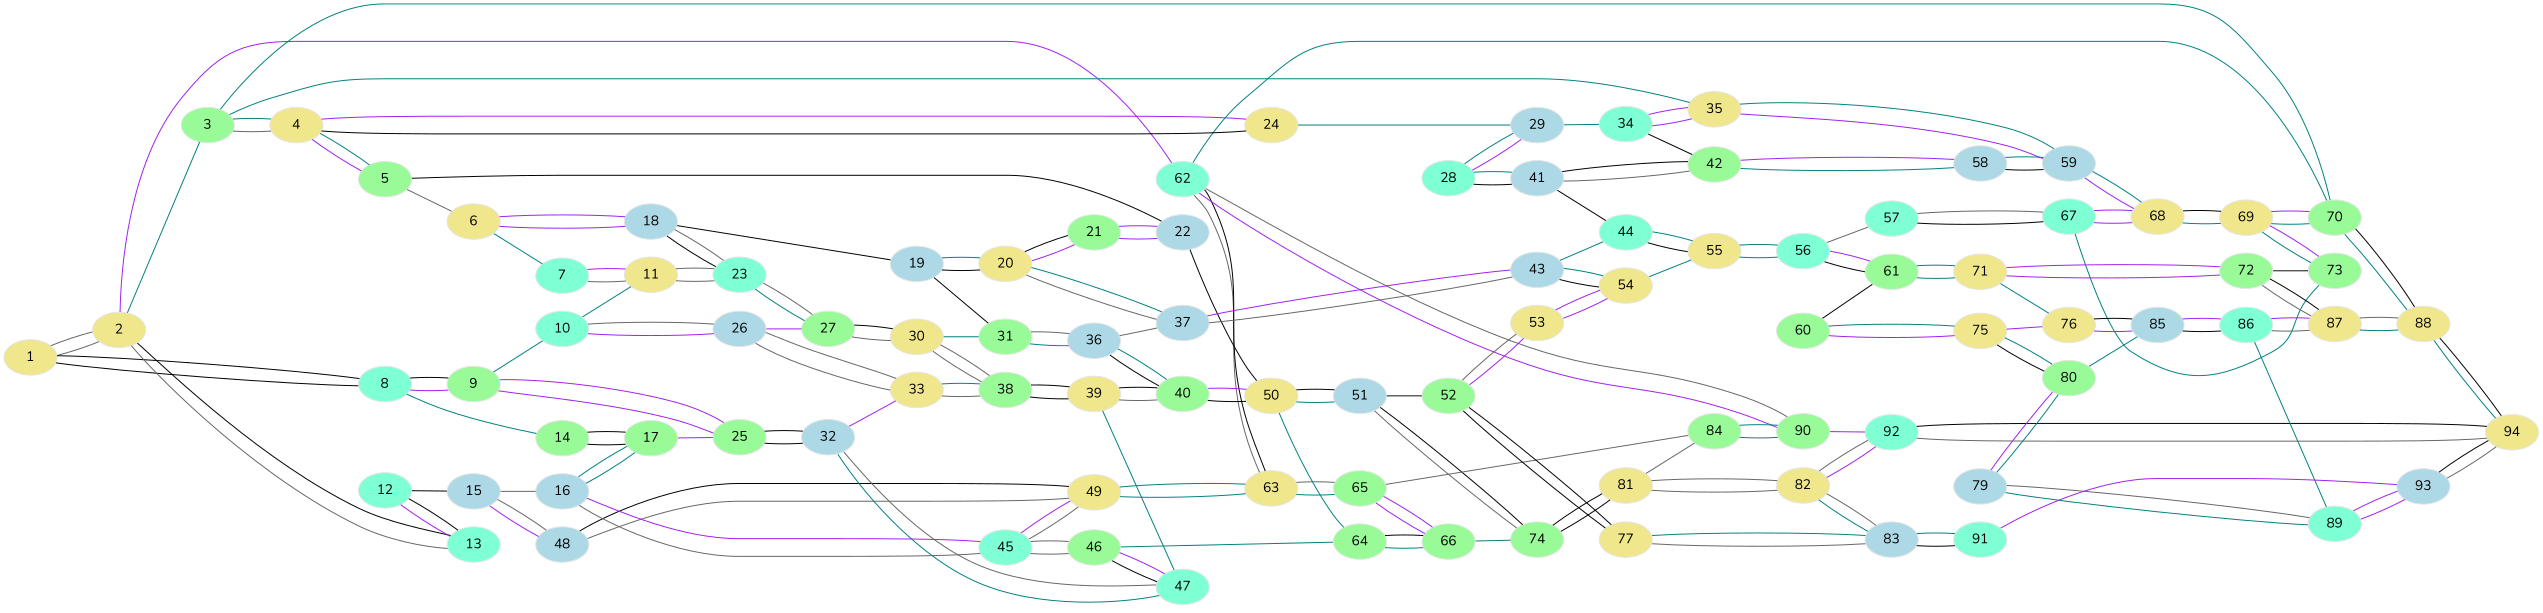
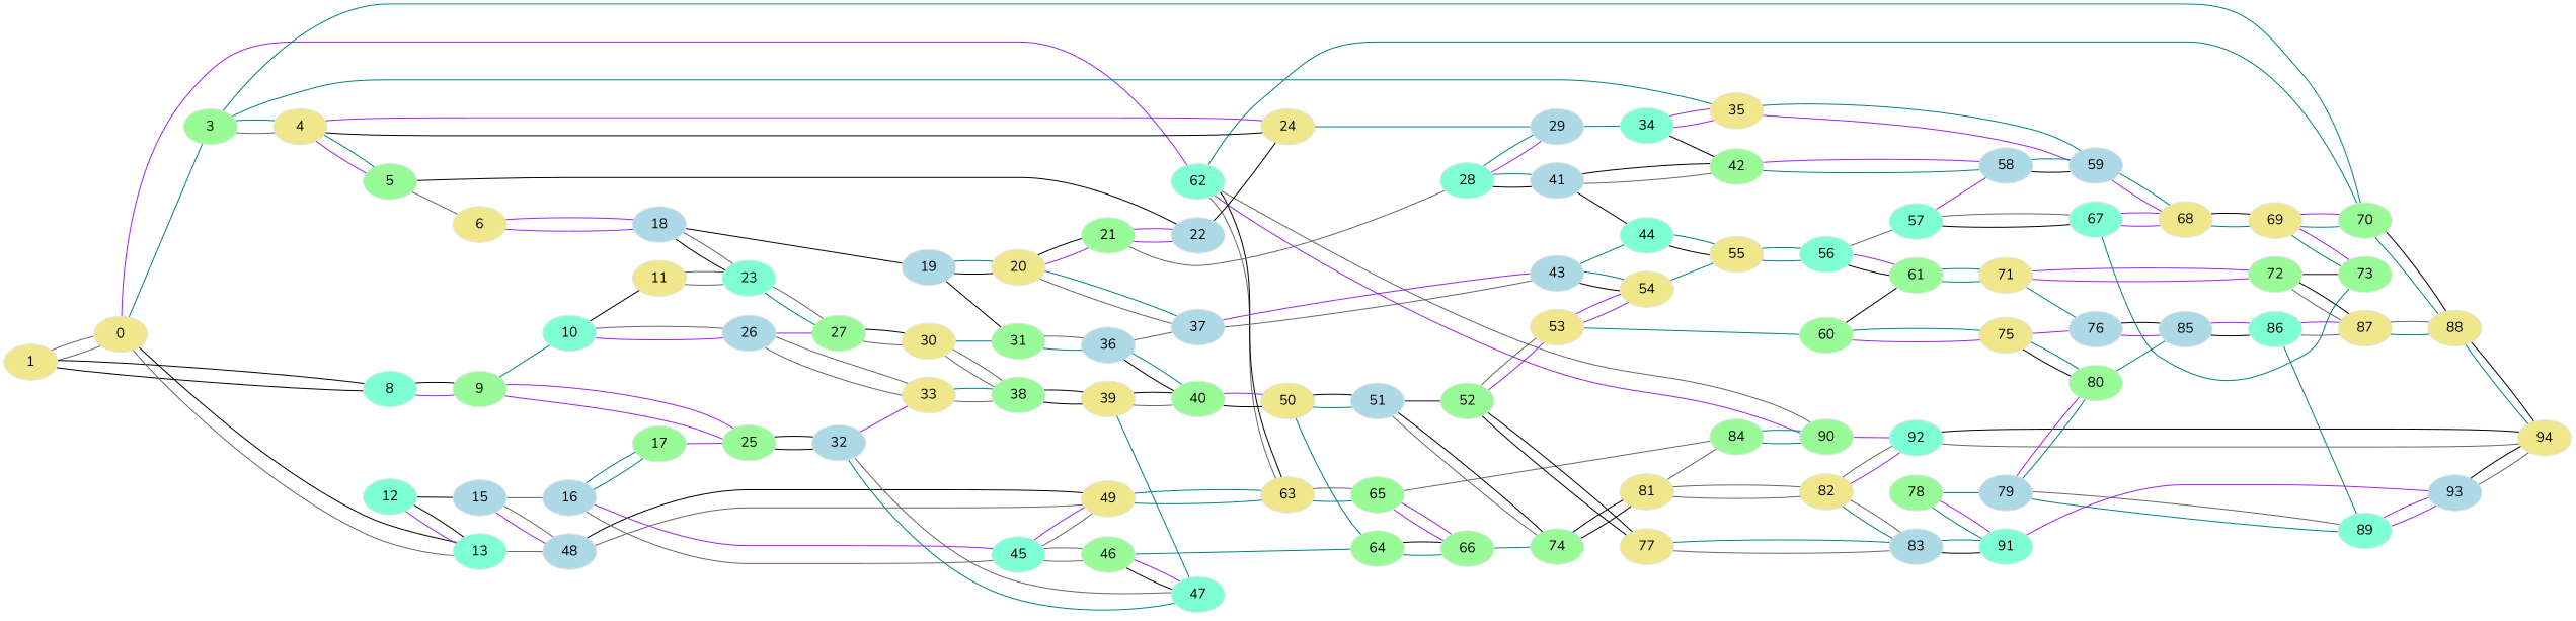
  graph {
    fontname=Nunito
    rankdir=LR
    node [color=gray90 fillcolor=khaki fontname=Nunito style=filled]
    edge [color=teal fontname=Nunito]
    1
-   2
+   2 [label=0]
    8 [fillcolor=aquamarine]
    3 [fillcolor=palegreen]
    13 [fillcolor=aquamarine]
    62 [fillcolor=aquamarine]
    9 [fillcolor=palegreen]
-   14 [fillcolor=palegreen]
    4
    35
    70 [fillcolor=palegreen]
    48 [fillcolor=lightblue]
    63
    90 [fillcolor=palegreen]
    5 [fillcolor=palegreen]
    24
    59 [fillcolor=lightblue]
    88
    6
    22 [fillcolor=lightblue]
    29 [fillcolor=lightblue]
-   7 [fillcolor=aquamarine]
    18 [fillcolor=lightblue]
    11
    23 [fillcolor=aquamarine]
    19 [fillcolor=lightblue]
    10 [fillcolor=aquamarine]
    25 [fillcolor=palegreen]
    17 [fillcolor=palegreen]
    26 [fillcolor=lightblue]
    32 [fillcolor=lightblue]
    27 [fillcolor=palegreen]
    33
    12 [fillcolor=aquamarine]
    15 [fillcolor=lightblue]
    16 [fillcolor=lightblue]
    49
    45 [fillcolor=aquamarine]
    46 [fillcolor=palegreen]
    20
    31 [fillcolor=palegreen]
    21 [fillcolor=palegreen]
    37 [fillcolor=lightblue]
    36 [fillcolor=lightblue]
    28 [fillcolor=aquamarine]
    43 [fillcolor=lightblue]
    41 [fillcolor=lightblue]
    30
    34 [fillcolor=aquamarine]
    47 [fillcolor=aquamarine]
    38 [fillcolor=palegreen]
    42 [fillcolor=palegreen]
    44 [fillcolor=aquamarine]
    39
    40 [fillcolor=palegreen]
    58 [fillcolor=lightblue]
    68
    50
    54
    64 [fillcolor=palegreen]
    51 [fillcolor=lightblue]
    55
    56 [fillcolor=aquamarine]
    66 [fillcolor=palegreen]
    65 [fillcolor=palegreen]
    52 [fillcolor=palegreen]
    74 [fillcolor=palegreen]
    53
    77
    81
    60 [fillcolor=palegreen]
    83 [fillcolor=lightblue]
    61 [fillcolor=palegreen]
    75
    57 [fillcolor=aquamarine]
    67 [fillcolor=aquamarine]
    71
    73 [fillcolor=palegreen]
    69
-   76
+   76 [fillcolor=lightblue]
    80 [fillcolor=palegreen]
    72 [fillcolor=palegreen]
    92 [fillcolor=aquamarine]
    84 [fillcolor=palegreen]
    94
    87
    85 [fillcolor=lightblue]
    82
    86 [fillcolor=aquamarine]
+   78 [fillcolor=palegreen]
    79 [fillcolor=lightblue]
    91 [fillcolor=aquamarine]
    89 [fillcolor=aquamarine]
    93 [fillcolor=lightblue]
    1 -- 2 [color=gray40]
    1 -- 2 [color=gray40]
    1 -- 8 [color=black]
    1 -- 8 [color=black]
    2 -- 3
    2 -- 13 [color=gray40]
    2 -- 13 [color=black]
    2 -- 62 [color=purple]
    8 -- 9 [color=purple]
    8 -- 9 [color=black]
-   8 -- 14
    3 -- 4 [color=gray40]
    3 -- 4
    3 -- 35
    3 -- 70
+   13 -- 48 [color=gray40]
    62 -- 70
    62 -- 63 [color=gray40]
    62 -- 63 [color=black]
    62 -- 90 [color=purple]
    62 -- 90 [color=gray40]
    9 -- 10
    9 -- 25 [color=purple]
    9 -- 25 [color=purple]
-   14 -- 17 [color=black]
-   14 -- 17 [color=black]
    4 -- 5 [color=purple]
    4 -- 5
    4 -- 24 [color=black]
    4 -- 24 [color=purple]
    35 -- 59 [color=purple]
    35 -- 59
    70 -- 88
    70 -- 88 [color=black]
    48 -- 49 [color=gray40]
    48 -- 49 [color=black]
    63 -- 65
    63 -- 65 [color=gray40]
    90 -- 92 [color=purple]
    5 -- 6 [color=gray40]
    5 -- 22 [color=black]
    24 -- 29
    59 -- 68 [color=purple]
    59 -- 68
    88 -- 94
    88 -- 94 [color=black]
-   6 -- 7
    6 -- 18 [color=purple]
    6 -- 18 [color=purple]
-   22 -- 50 [color=black]
+   22 -- 24 [color=black]
    29 -- 34
-   7 -- 11 [color=gray40]
-   7 -- 11 [color=purple]
    18 -- 23 [color=black]
    18 -- 23 [color=gray40]
    18 -- 19 [color=black]
    11 -- 23 [color=gray40]
    11 -- 23 [color=gray40]
    23 -- 27
    23 -- 27 [color=gray40]
    19 -- 20 [color=black]
    19 -- 20
    19 -- 31 [color=black]
-   10 -- 11
+   10 -- 11 [color=black]
    10 -- 26 [color=purple]
    10 -- 26 [color=gray40]
    25 -- 32 [color=black]
    25 -- 32 [color=black]
    17 -- 25 [color=purple]
    26 -- 27 [color=purple]
    26 -- 33 [color=gray40]
    26 -- 33 [color=gray40]
    32 -- 33 [color=purple]
    32 -- 47
    32 -- 47 [color=gray40]
    27 -- 30 [color=gray40]
    27 -- 30 [color=black]
    33 -- 38 [color=gray40]
    33 -- 38
    12 -- 13 [color=purple]
    12 -- 13 [color=black]
    12 -- 15 [color=black]
    15 -- 48 [color=purple]
    15 -- 48 [color=gray40]
    15 -- 16 [color=gray40]
    16 -- 17
    16 -- 17
    16 -- 45 [color=gray40]
    16 -- 45 [color=purple]
    49 -- 63
    49 -- 63
    45 -- 49 [color=gray40]
    45 -- 49 [color=purple]
    45 -- 46 [color=gray40]
    45 -- 46 [color=gray40]
    46 -- 47 [color=black]
    46 -- 47 [color=purple]
    46 -- 64
    20 -- 21 [color=purple]
    20 -- 21 [color=black]
    20 -- 37 [color=gray40]
    20 -- 37
    31 -- 36
    31 -- 36 [color=gray40]
    21 -- 22 [color=purple]
    21 -- 22 [color=purple]
+   21 -- 28 [color=gray40]
    37 -- 43 [color=gray40]
    37 -- 43 [color=purple]
    36 -- 37 [color=gray40]
    36 -- 40 [color=black]
    36 -- 40
    28 -- 29 [color=purple]
    28 -- 29
    28 -- 41 [color=black]
    28 -- 41
    43 -- 44
    43 -- 54 [color=black]
    43 -- 54
    41 -- 42 [color=gray40]
    41 -- 42 [color=black]
    41 -- 44 [color=black]
    30 -- 31
    30 -- 38 [color=gray40]
    30 -- 38 [color=gray40]
    34 -- 35 [color=purple]
    34 -- 35 [color=purple]
    34 -- 42 [color=black]
    38 -- 39 [color=black]
    38 -- 39 [color=black]
    42 -- 58
    42 -- 58 [color=purple]
    44 -- 55 [color=black]
    44 -- 55
    39 -- 47
    39 -- 40 [color=gray40]
    39 -- 40 [color=black]
    40 -- 50 [color=black]
    40 -- 50 [color=purple]
    58 -- 59 [color=black]
    58 -- 59
    68 -- 69
    68 -- 69 [color=black]
    50 -- 64
    50 -- 51
    50 -- 51 [color=black]
    54 -- 55
    64 -- 66
    64 -- 66 [color=black]
    51 -- 52 [color=black]
    51 -- 74 [color=gray40]
    51 -- 74 [color=black]
    55 -- 56
    55 -- 56
    56 -- 61 [color=black]
    56 -- 61 [color=purple]
    56 -- 57 [color=gray40]
    66 -- 74
    65 -- 66 [color=purple]
    65 -- 66 [color=purple]
    65 -- 84 [color=gray40]
    52 -- 53 [color=purple]
    52 -- 53 [color=gray40]
    52 -- 77 [color=black]
    52 -- 77 [color=black]
    74 -- 81 [color=black]
    74 -- 81 [color=black]
    53 -- 54 [color=purple]
    53 -- 54 [color=purple]
+   53 -- 60
    77 -- 83 [color=gray40]
    77 -- 83
    81 -- 84 [color=gray40]
    81 -- 82 [color=gray40]
    81 -- 82 [color=gray40]
    60 -- 61 [color=black]
    60 -- 75 [color=purple]
    60 -- 75
    83 -- 91 [color=black]
    83 -- 91
    61 -- 71
    61 -- 71
    75 -- 76 [color=purple]
    75 -- 80 [color=black]
    75 -- 80
+   57 -- 58 [color=purple]
    57 -- 67 [color=black]
    57 -- 67 [color=gray40]
    67 -- 68 [color=purple]
    67 -- 68 [color=purple]
    67 -- 73
    71 -- 76
    71 -- 72 [color=purple]
    71 -- 72 [color=purple]
    69 -- 70
    69 -- 70 [color=purple]
    69 -- 73
    69 -- 73 [color=purple]
    76 -- 85 [color=purple]
    76 -- 85 [color=black]
    80 -- 85
    72 -- 73 [color=black]
    72 -- 87 [color=gray40]
    72 -- 87 [color=black]
    92 -- 94 [color=gray40]
    92 -- 94 [color=black]
    84 -- 90
    84 -- 90
    87 -- 88
    87 -- 88 [color=gray40]
    85 -- 86 [color=black]
    85 -- 86 [color=purple]
    82 -- 83
    82 -- 83 [color=gray40]
    82 -- 92 [color=purple]
    82 -- 92 [color=gray40]
    86 -- 87 [color=gray40]
    86 -- 87 [color=purple]
    86 -- 89
+   78 -- 79
+   78 -- 91
+   78 -- 91 [color=purple]
    79 -- 80
    79 -- 80 [color=purple]
    79 -- 89
    79 -- 89 [color=gray40]
    91 -- 93 [color=purple]
    89 -- 93 [color=purple]
    89 -- 93 [color=purple]
    93 -- 94 [color=gray40]
    93 -- 94 [color=black]
  }
